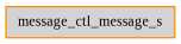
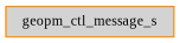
  digraph {
    rankdir=LR
    fontname="Liberation Serif"
-   n1 [color=darkorange fillcolor=lightgrey fontname="Liberation Serif" fontsize=10 height=0.2 label=message_ctl_message_s shape=record style=filled width=0.4]
+   n1 [color=darkorange fillcolor=lightgrey fontname="Liberation Serif" fontsize=10 height=0.2 label=geopm_ctl_message_s shape=record style=filled width=0.4]
  }
